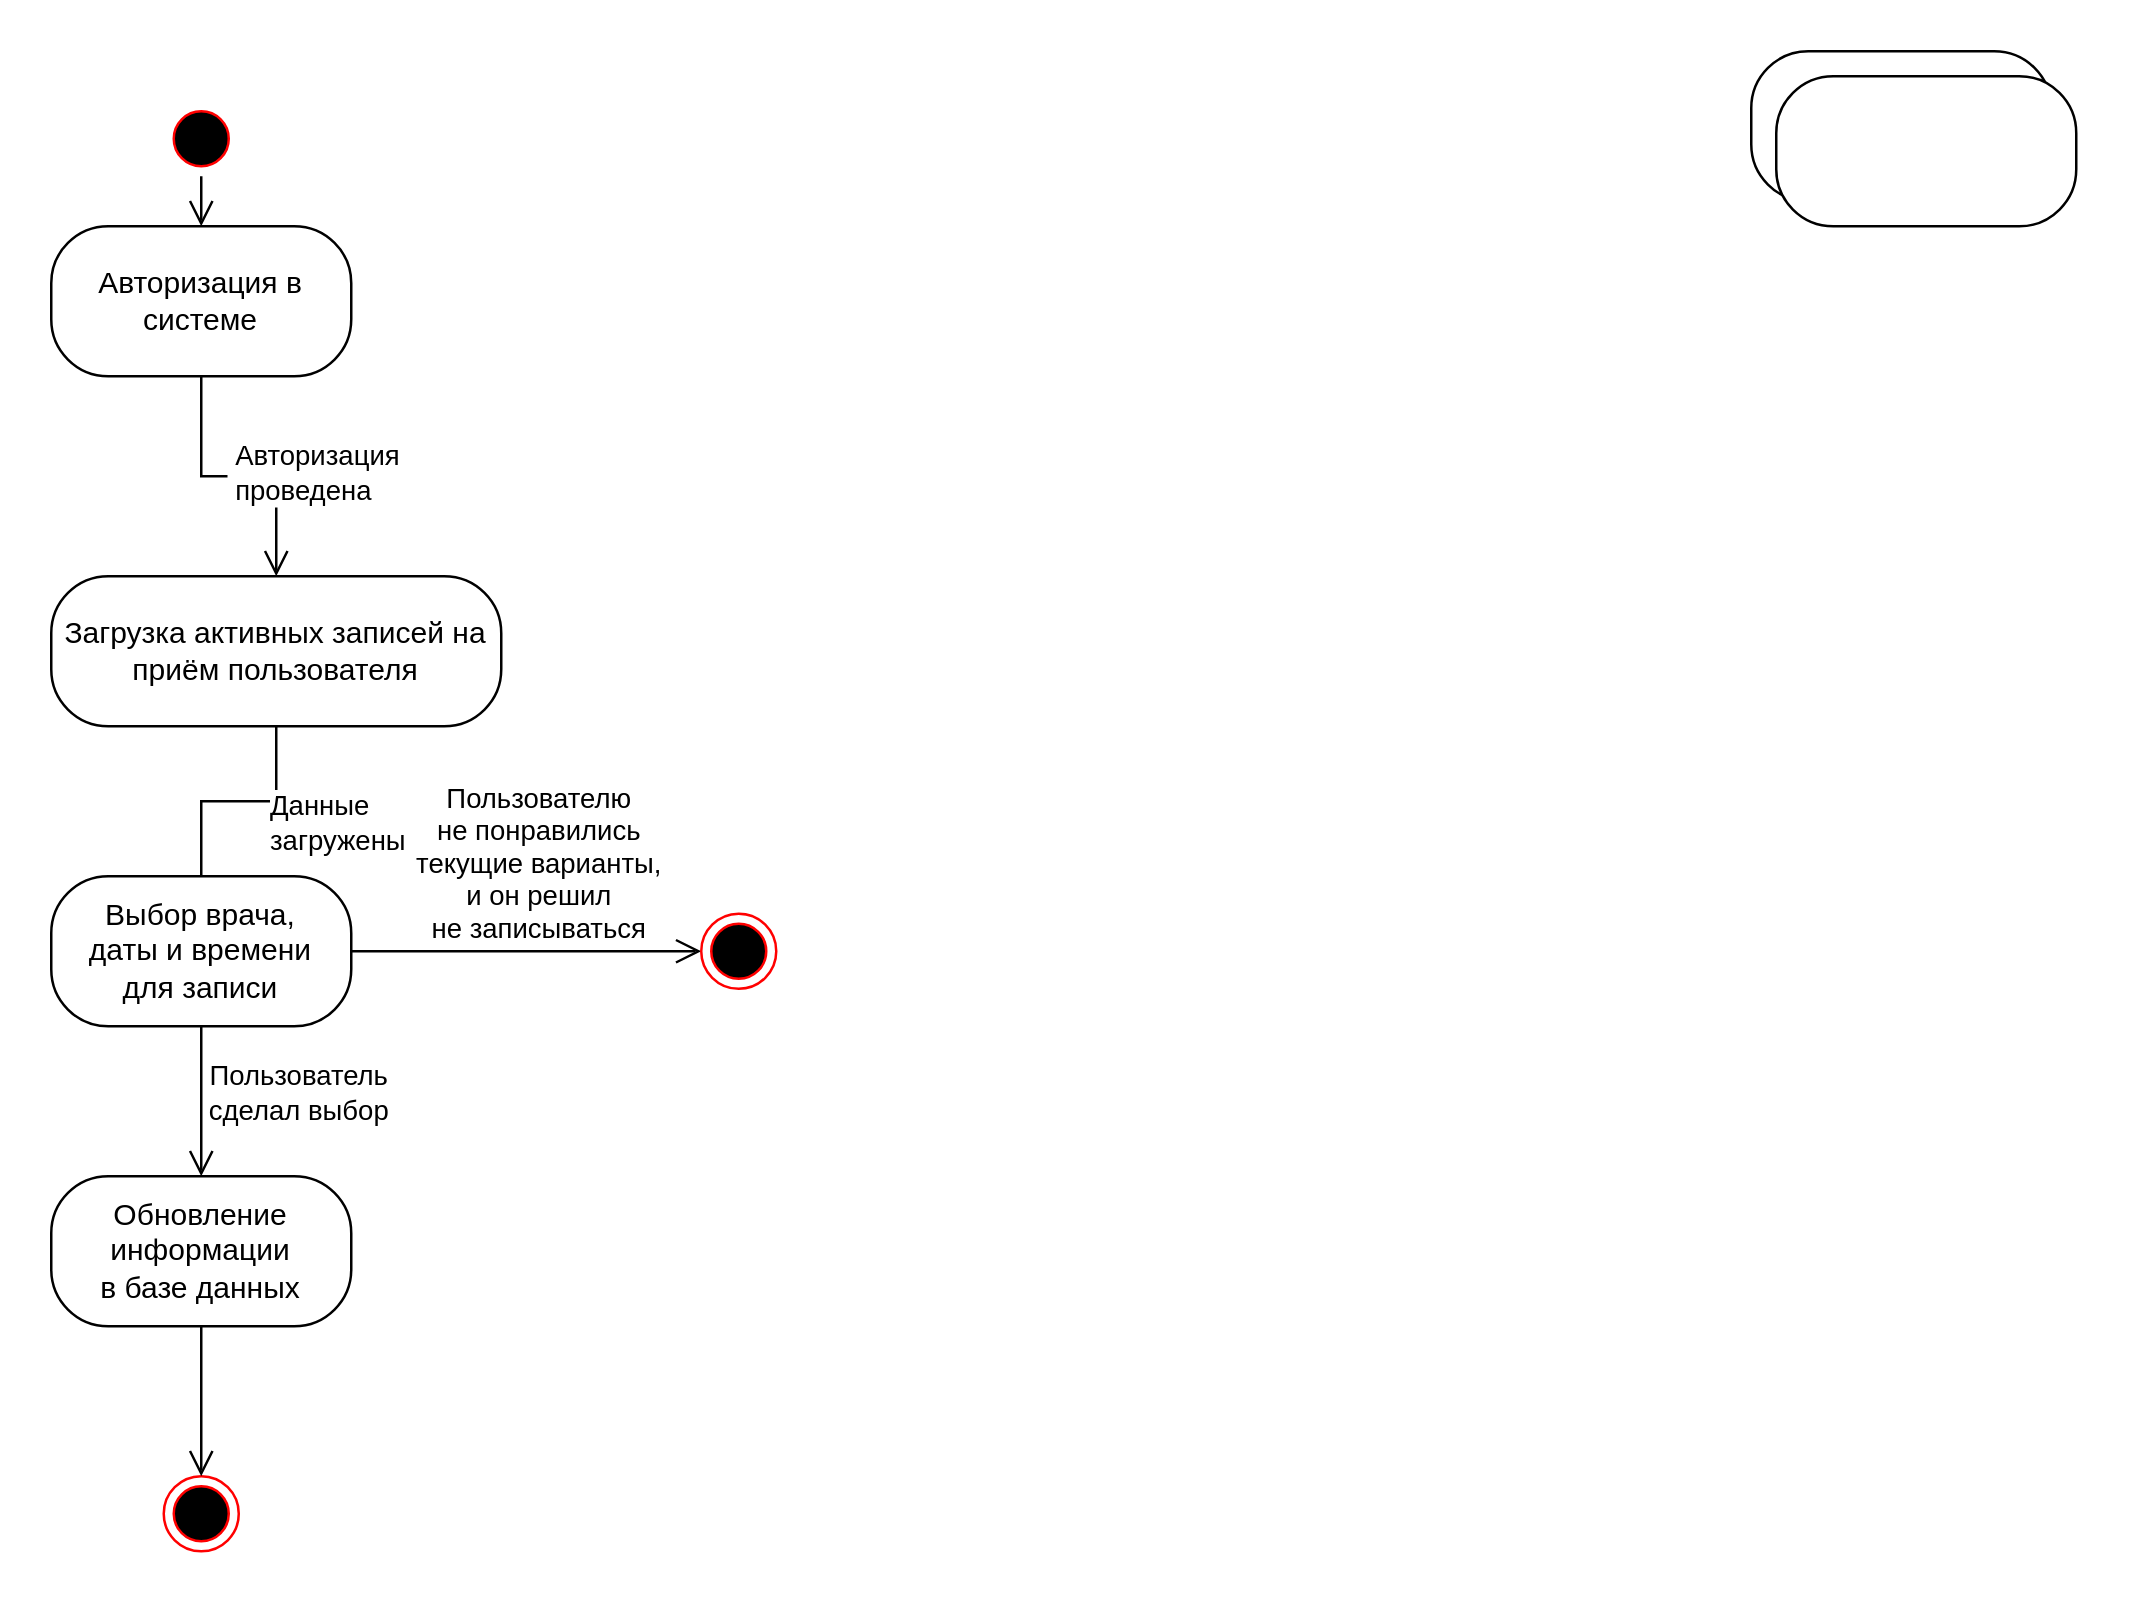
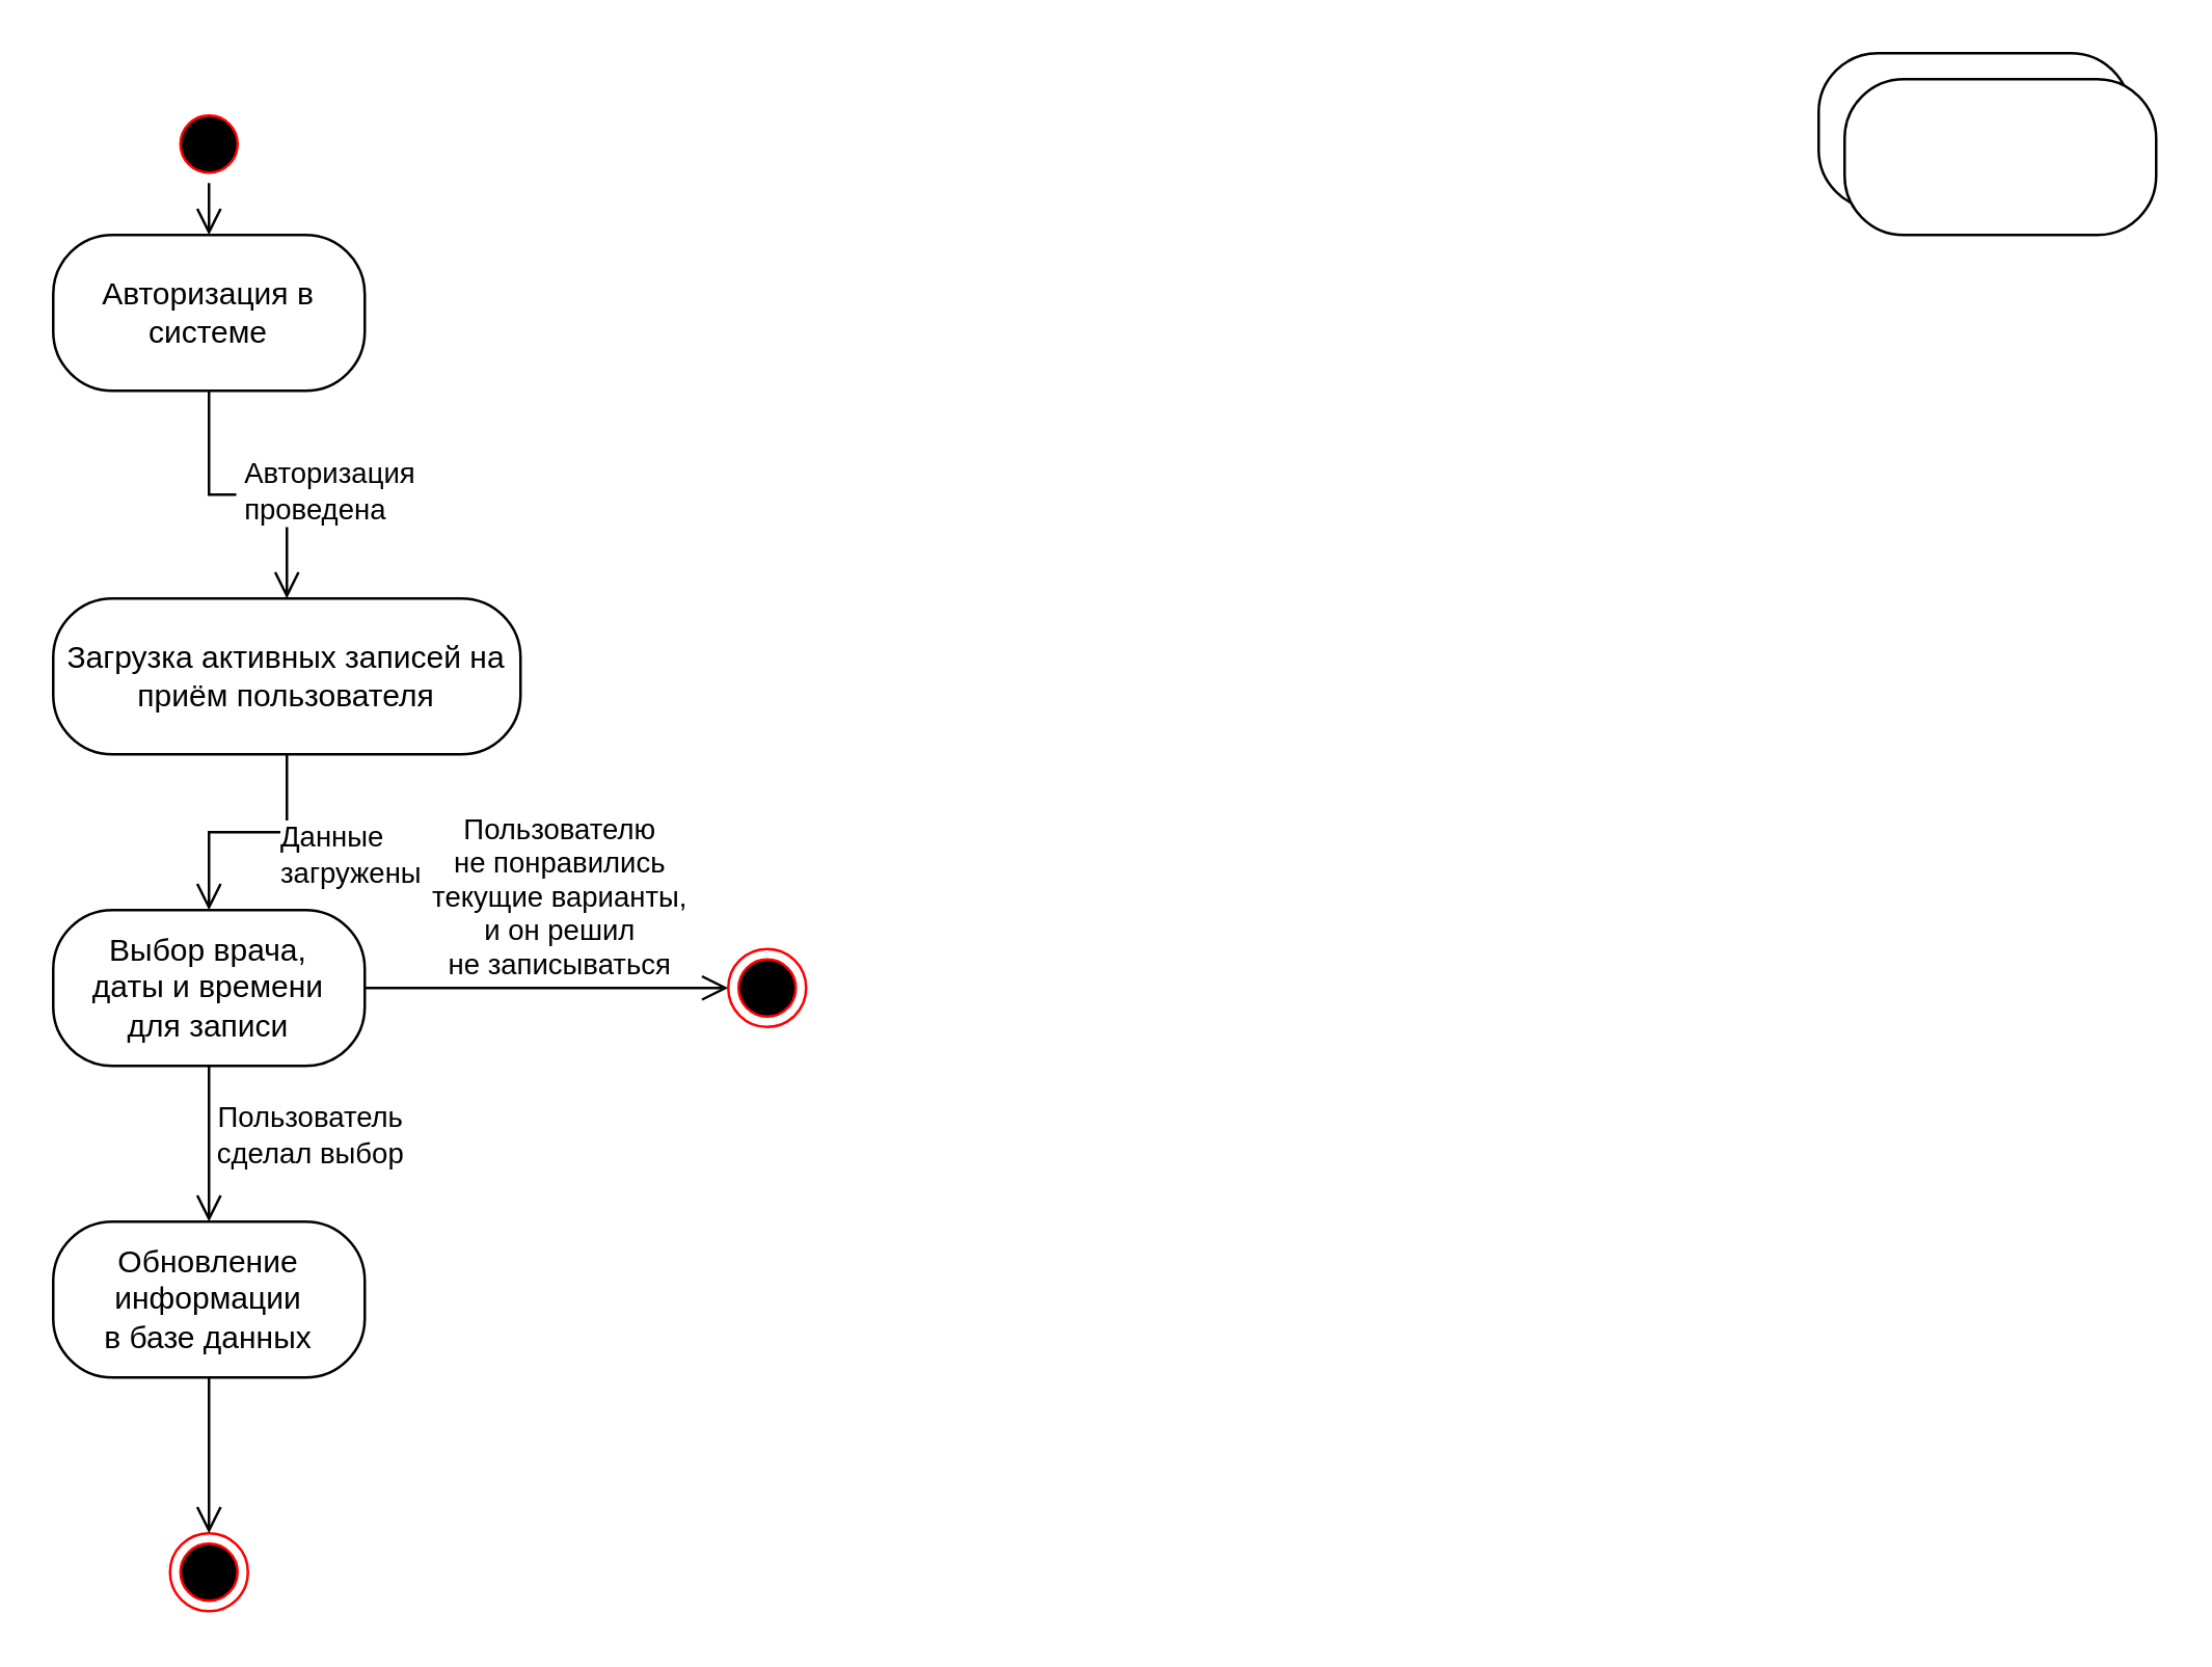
  <mxCell id="0" />
  <mxCell id="1" parent="0" />
  <mxCell id="2" value="" style="ellipse;html=1;shape=startState;fillColor=#000000;strokeColor=#ff0000;" vertex="1" parent="1"><mxGeometry x="65" y="40" width="30" height="30" as="geometry" /></mxCell>
  <mxCell id="3" value="" style="edgeStyle=orthogonalEdgeStyle;html=1;verticalAlign=bottom;endArrow=open;endSize=8;strokeColor=#000000;rounded=0;entryX=0.5;entryY=0;entryDx=0;entryDy=0;" edge="1" source="2" parent="1" target="9"><mxGeometry relative="1" as="geometry"><mxPoint x="180" y="100" as="targetPoint" /></mxGeometry></mxCell>
  <mxCell id="4" value="" style="ellipse;html=1;shape=endState;fillColor=#000000;strokeColor=#ff0000;" vertex="1" parent="1"><mxGeometry x="65" y="590" width="30" height="30" as="geometry" /></mxCell>
  <mxCell id="5" value="" style="rounded=1;whiteSpace=wrap;html=1;arcSize=38;" vertex="1" parent="1"><mxGeometry x="700" y="20" width="120" height="60" as="geometry" /></mxCell>
  <mxCell id="6" value="" style="rounded=1;whiteSpace=wrap;html=1;arcSize=38;" vertex="1" parent="1"><mxGeometry x="710" y="30" width="120" height="60" as="geometry" /></mxCell>
  <mxCell id="7" style="edgeStyle=orthogonalEdgeStyle;rounded=0;orthogonalLoop=1;jettySize=auto;html=1;exitX=0.5;exitY=1;exitDx=0;exitDy=0;entryX=0.5;entryY=0;entryDx=0;entryDy=0;endArrow=open;endFill=0;endSize=8;" edge="1" parent="1" source="9" target="19"><mxGeometry relative="1" as="geometry" /></mxCell>
  <mxCell id="8" value="&lt;div style=&quot;&quot;&gt;&lt;span style=&quot;background-color: light-dark(#ffffff, var(--ge-dark-color, #121212)); color: light-dark(rgb(0, 0, 0), rgb(255, 255, 255));&quot;&gt;&amp;nbsp;Авторизация&lt;/span&gt;&lt;/div&gt;&lt;div&gt;&amp;nbsp;проведена&lt;/div&gt;" style="edgeLabel;html=1;align=left;verticalAlign=middle;resizable=0;points=[];" vertex="1" connectable="0" parent="7"><mxGeometry x="-0.104" y="2" relative="1" as="geometry"><mxPoint as="offset" /></mxGeometry></mxCell>
  <mxCell id="9" value="Авторизация в системе" style="rounded=1;whiteSpace=wrap;html=1;arcSize=38;" vertex="1" parent="1"><mxGeometry x="20" y="90" width="120" height="60" as="geometry" /></mxCell>
  <mxCell id="10" style="edgeStyle=orthogonalEdgeStyle;rounded=0;orthogonalLoop=1;jettySize=auto;html=1;exitX=0.5;exitY=1;exitDx=0;exitDy=0;entryX=0.5;entryY=0;entryDx=0;entryDy=0;endSize=8;endArrow=open;endFill=0;" edge="1" parent="1" source="14" target="16"><mxGeometry relative="1" as="geometry" /></mxCell>
  <mxCell id="11" value="Пользователь&lt;div&gt;сделал выбор&lt;/div&gt;" style="edgeLabel;html=1;align=center;verticalAlign=middle;resizable=0;points=[];" vertex="1" connectable="0" parent="10"><mxGeometry x="-0.253" y="4" relative="1" as="geometry"><mxPoint x="34" y="4" as="offset" /></mxGeometry></mxCell>
  <mxCell id="12" style="edgeStyle=orthogonalEdgeStyle;rounded=0;orthogonalLoop=1;jettySize=auto;html=1;exitX=1;exitY=0.5;exitDx=0;exitDy=0;entryX=0;entryY=0.5;entryDx=0;entryDy=0;endArrow=open;endFill=0;endSize=8;" edge="1" parent="1" source="14" target="20"><mxGeometry relative="1" as="geometry" /></mxCell>
  <mxCell id="13" value="Пользователю&lt;div&gt;не понравились&lt;div&gt;текущие варианты,&lt;/div&gt;&lt;div&gt;и он&amp;nbsp;&lt;span style=&quot;background-color: light-dark(#ffffff, var(--ge-dark-color, #121212)); color: light-dark(rgb(0, 0, 0), rgb(255, 255, 255));&quot;&gt;решил&lt;/span&gt;&lt;/div&gt;&lt;div&gt;&lt;span style=&quot;background-color: light-dark(#ffffff, var(--ge-dark-color, #121212)); color: light-dark(rgb(0, 0, 0), rgb(255, 255, 255));&quot;&gt;не записываться&lt;/span&gt;&lt;/div&gt;&lt;/div&gt;" style="edgeLabel;html=1;align=center;verticalAlign=middle;resizable=0;points=[];" vertex="1" connectable="0" parent="12"><mxGeometry x="-0.276" y="-4" relative="1" as="geometry"><mxPoint x="23" y="-40" as="offset" /></mxGeometry></mxCell>
  <mxCell id="14" value="Выбор врача,&lt;div&gt;даты и времени&lt;/div&gt;&lt;div&gt;для записи&lt;/div&gt;" style="rounded=1;whiteSpace=wrap;html=1;arcSize=38;" vertex="1" parent="1"><mxGeometry x="20" y="350" width="120" height="60" as="geometry" /></mxCell>
  <mxCell id="15" style="edgeStyle=orthogonalEdgeStyle;rounded=0;orthogonalLoop=1;jettySize=auto;html=1;exitX=0.5;exitY=1;exitDx=0;exitDy=0;entryX=0.5;entryY=0;entryDx=0;entryDy=0;endSize=8;endArrow=open;endFill=0;" edge="1" parent="1" source="16" target="4"><mxGeometry relative="1" as="geometry" /></mxCell>
  <mxCell id="16" value="Обновление информации&lt;div&gt;в базе данных&lt;/div&gt;" style="rounded=1;whiteSpace=wrap;html=1;arcSize=38;" vertex="1" parent="1"><mxGeometry x="20" y="470" width="120" height="60" as="geometry" /></mxCell>
- <mxCell id="17" style="edgeStyle=orthogonalEdgeStyle;rounded=0;orthogonalLoop=1;jettySize=auto;html=1;exitX=0.5;exitY=1;exitDx=0;exitDy=0;entryX=0.5;entryY=0;entryDx=0;entryDy=0;endSize=8;endArrow=none;endFill=0;" edge="1" parent="1" source="19" target="14"><mxGeometry relative="1" as="geometry"><mxPoint x="330" y="470" as="targetPoint" /></mxGeometry></mxCell>
+ <mxCell id="17" style="edgeStyle=orthogonalEdgeStyle;rounded=0;orthogonalLoop=1;jettySize=auto;html=1;exitX=0.5;exitY=1;exitDx=0;exitDy=0;entryX=0.5;entryY=0;entryDx=0;entryDy=0;endSize=8;endArrow=open;endFill=0;" edge="1" parent="1" source="19" target="14"><mxGeometry relative="1" as="geometry"><mxPoint x="330" y="470" as="targetPoint" /></mxGeometry></mxCell>
  <mxCell id="18" value="Данные&lt;div&gt;загружены&lt;/div&gt;" style="edgeLabel;html=1;align=left;verticalAlign=middle;resizable=0;points=[];" vertex="1" connectable="0" parent="17"><mxGeometry x="-0.214" y="2" relative="1" as="geometry"><mxPoint x="1" y="6" as="offset" /></mxGeometry></mxCell>
  <mxCell id="19" value="Загрузка активных записей на приём пользователя" style="rounded=1;whiteSpace=wrap;html=1;arcSize=38;" vertex="1" parent="1"><mxGeometry x="20" y="230" width="180" height="60" as="geometry" /></mxCell>
  <mxCell id="20" value="" style="ellipse;html=1;shape=endState;fillColor=#000000;strokeColor=#ff0000;" vertex="1" parent="1"><mxGeometry x="280" y="365" width="30" height="30" as="geometry" /></mxCell>
